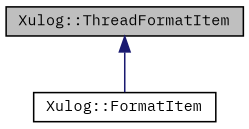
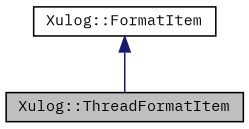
  digraph {
    fontname="IBM Plex Mono"
    node [color=black fontname="IBM Plex Mono" fontsize=10 shape=record style=filled]
    n1 [fillcolor=grey75 fontcolor=black height=0.2 label="Xulog::ThreadFormatItem" width=0.4]
    n2 [fillcolor=white height=0.2 label="Xulog::FormatItem" width=0.4]
-   n1 -> n2 [color=midnightblue dir=back fontname="IBM Plex Mono" fontsize=10 labelfontname=Helvetica labelfontsize=10 style=solid]
+   n2 -> n1 [color=midnightblue dir=back fontname="IBM Plex Mono" fontsize=10 labelfontname=Helvetica labelfontsize=10 style=solid]
  }
